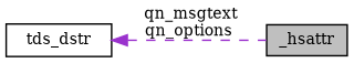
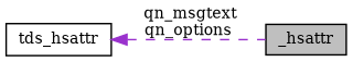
  digraph {
    rankdir=LR
    fontname="DejaVu Serif"
    node [color=black fontname="DejaVu Serif" fontsize=10 shape=record style=filled]
    n1 [fillcolor=grey75 fontcolor=black height=0.2 label=_hsattr width=0.4]
-   n2 [fillcolor=white height=0.2 label=tds_dstr width=0.4]
+   n2 [fillcolor=white height=0.2 label=tds_hsattr width=0.4]
    n2 -> n1 [color=darkorchid3 dir=back fontname="DejaVu Serif" fontsize=10 label=" qn_msgtext\nqn_options" labelfontname=Helvetica labelfontsize=10 style=dashed]
  }
